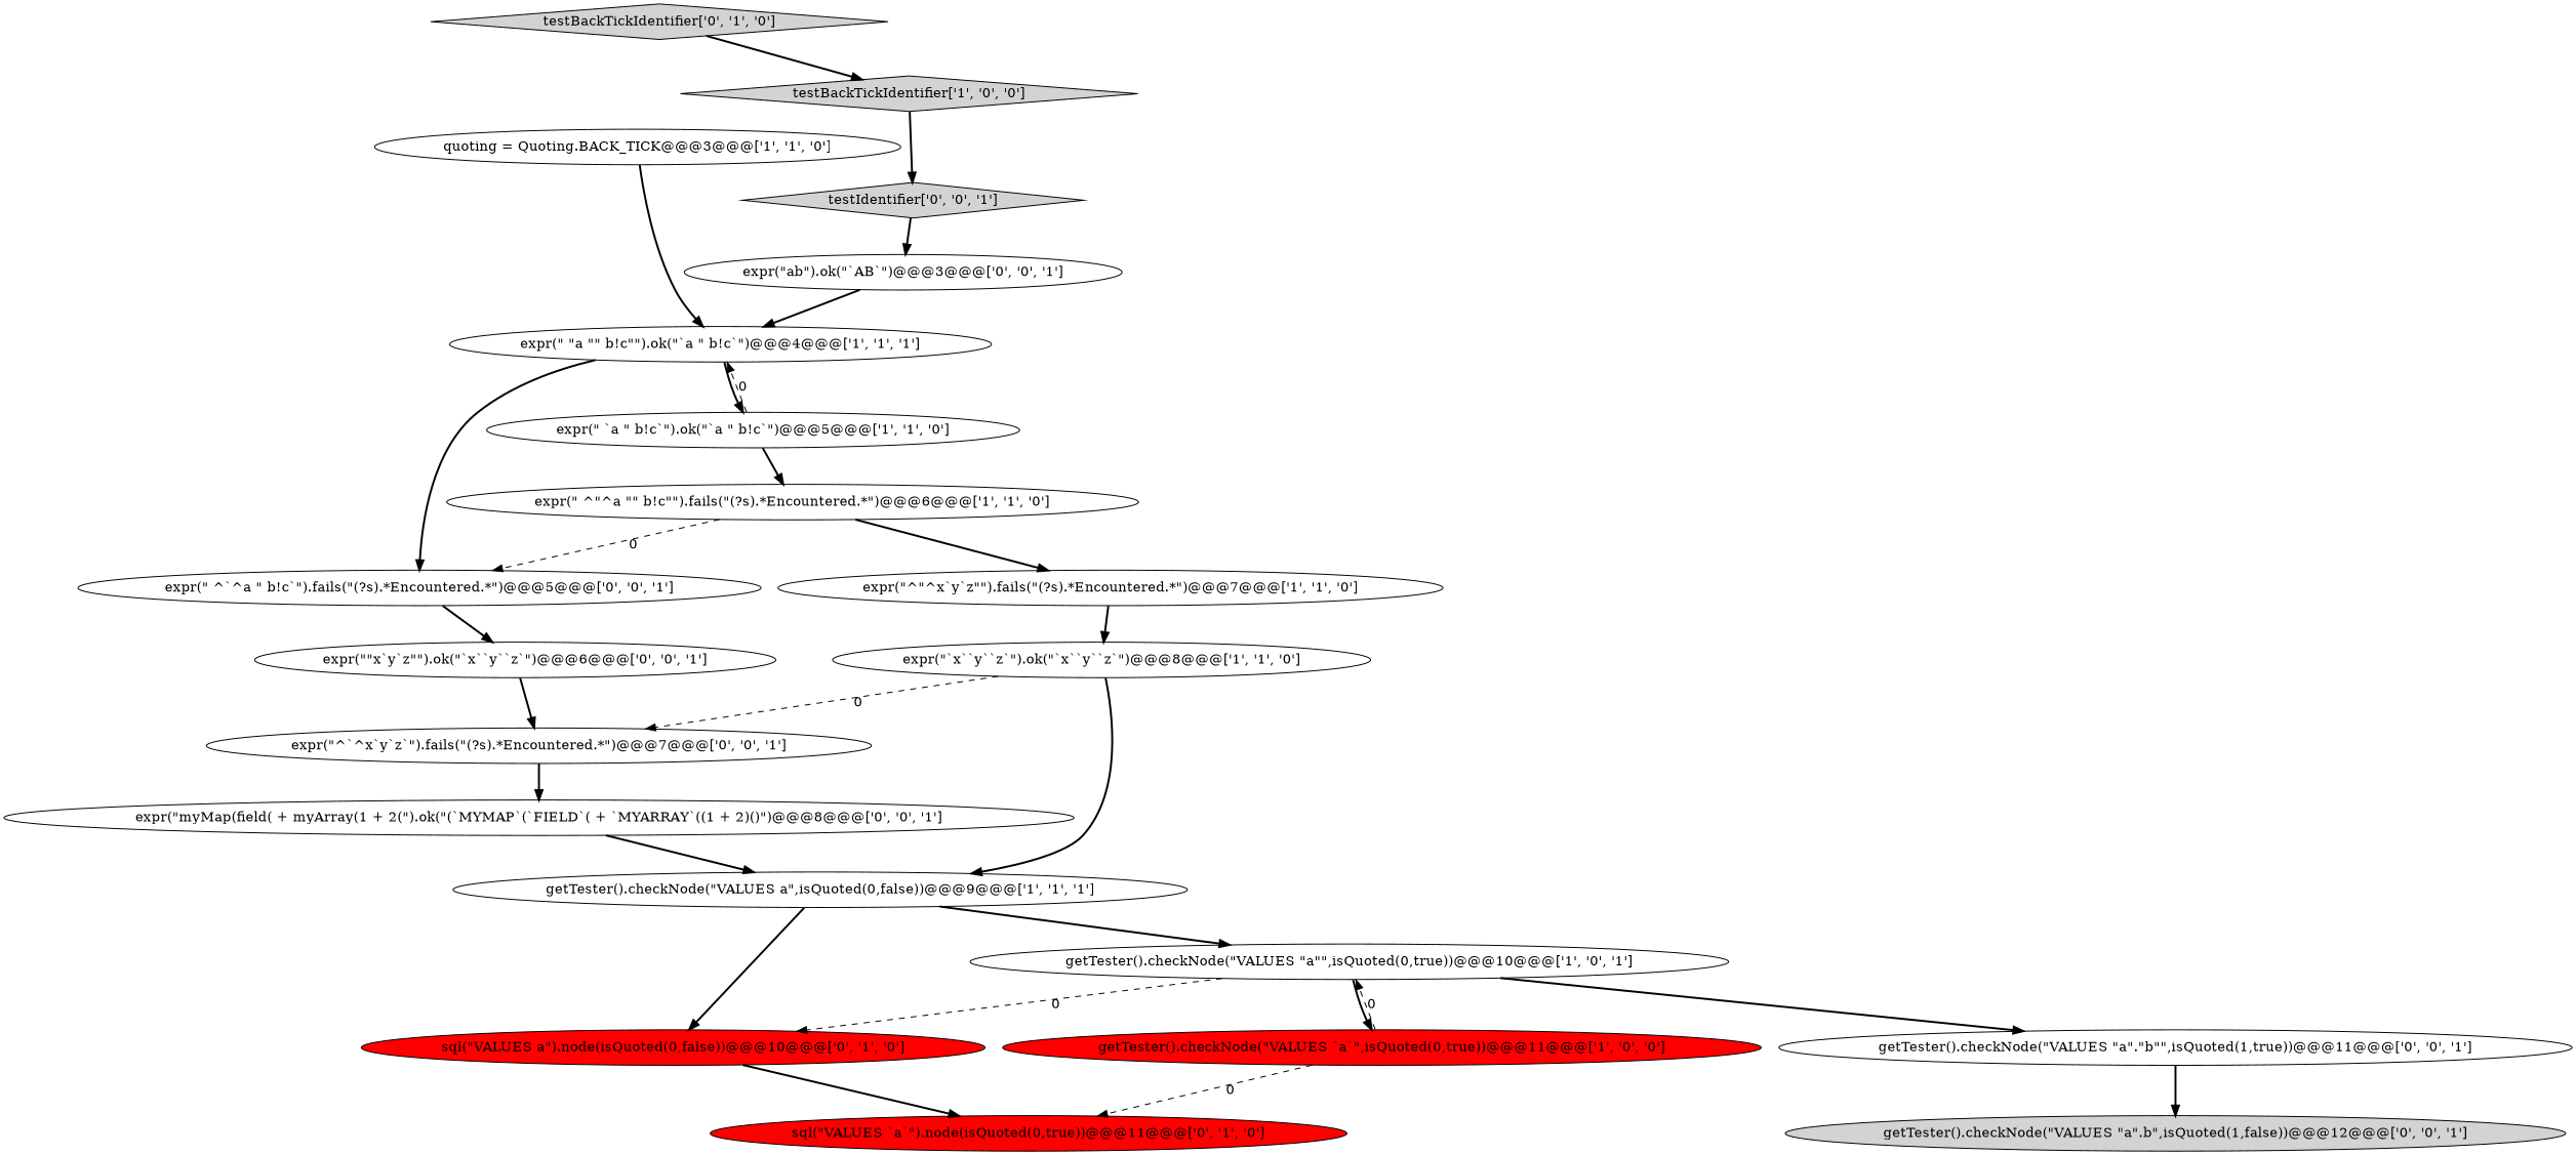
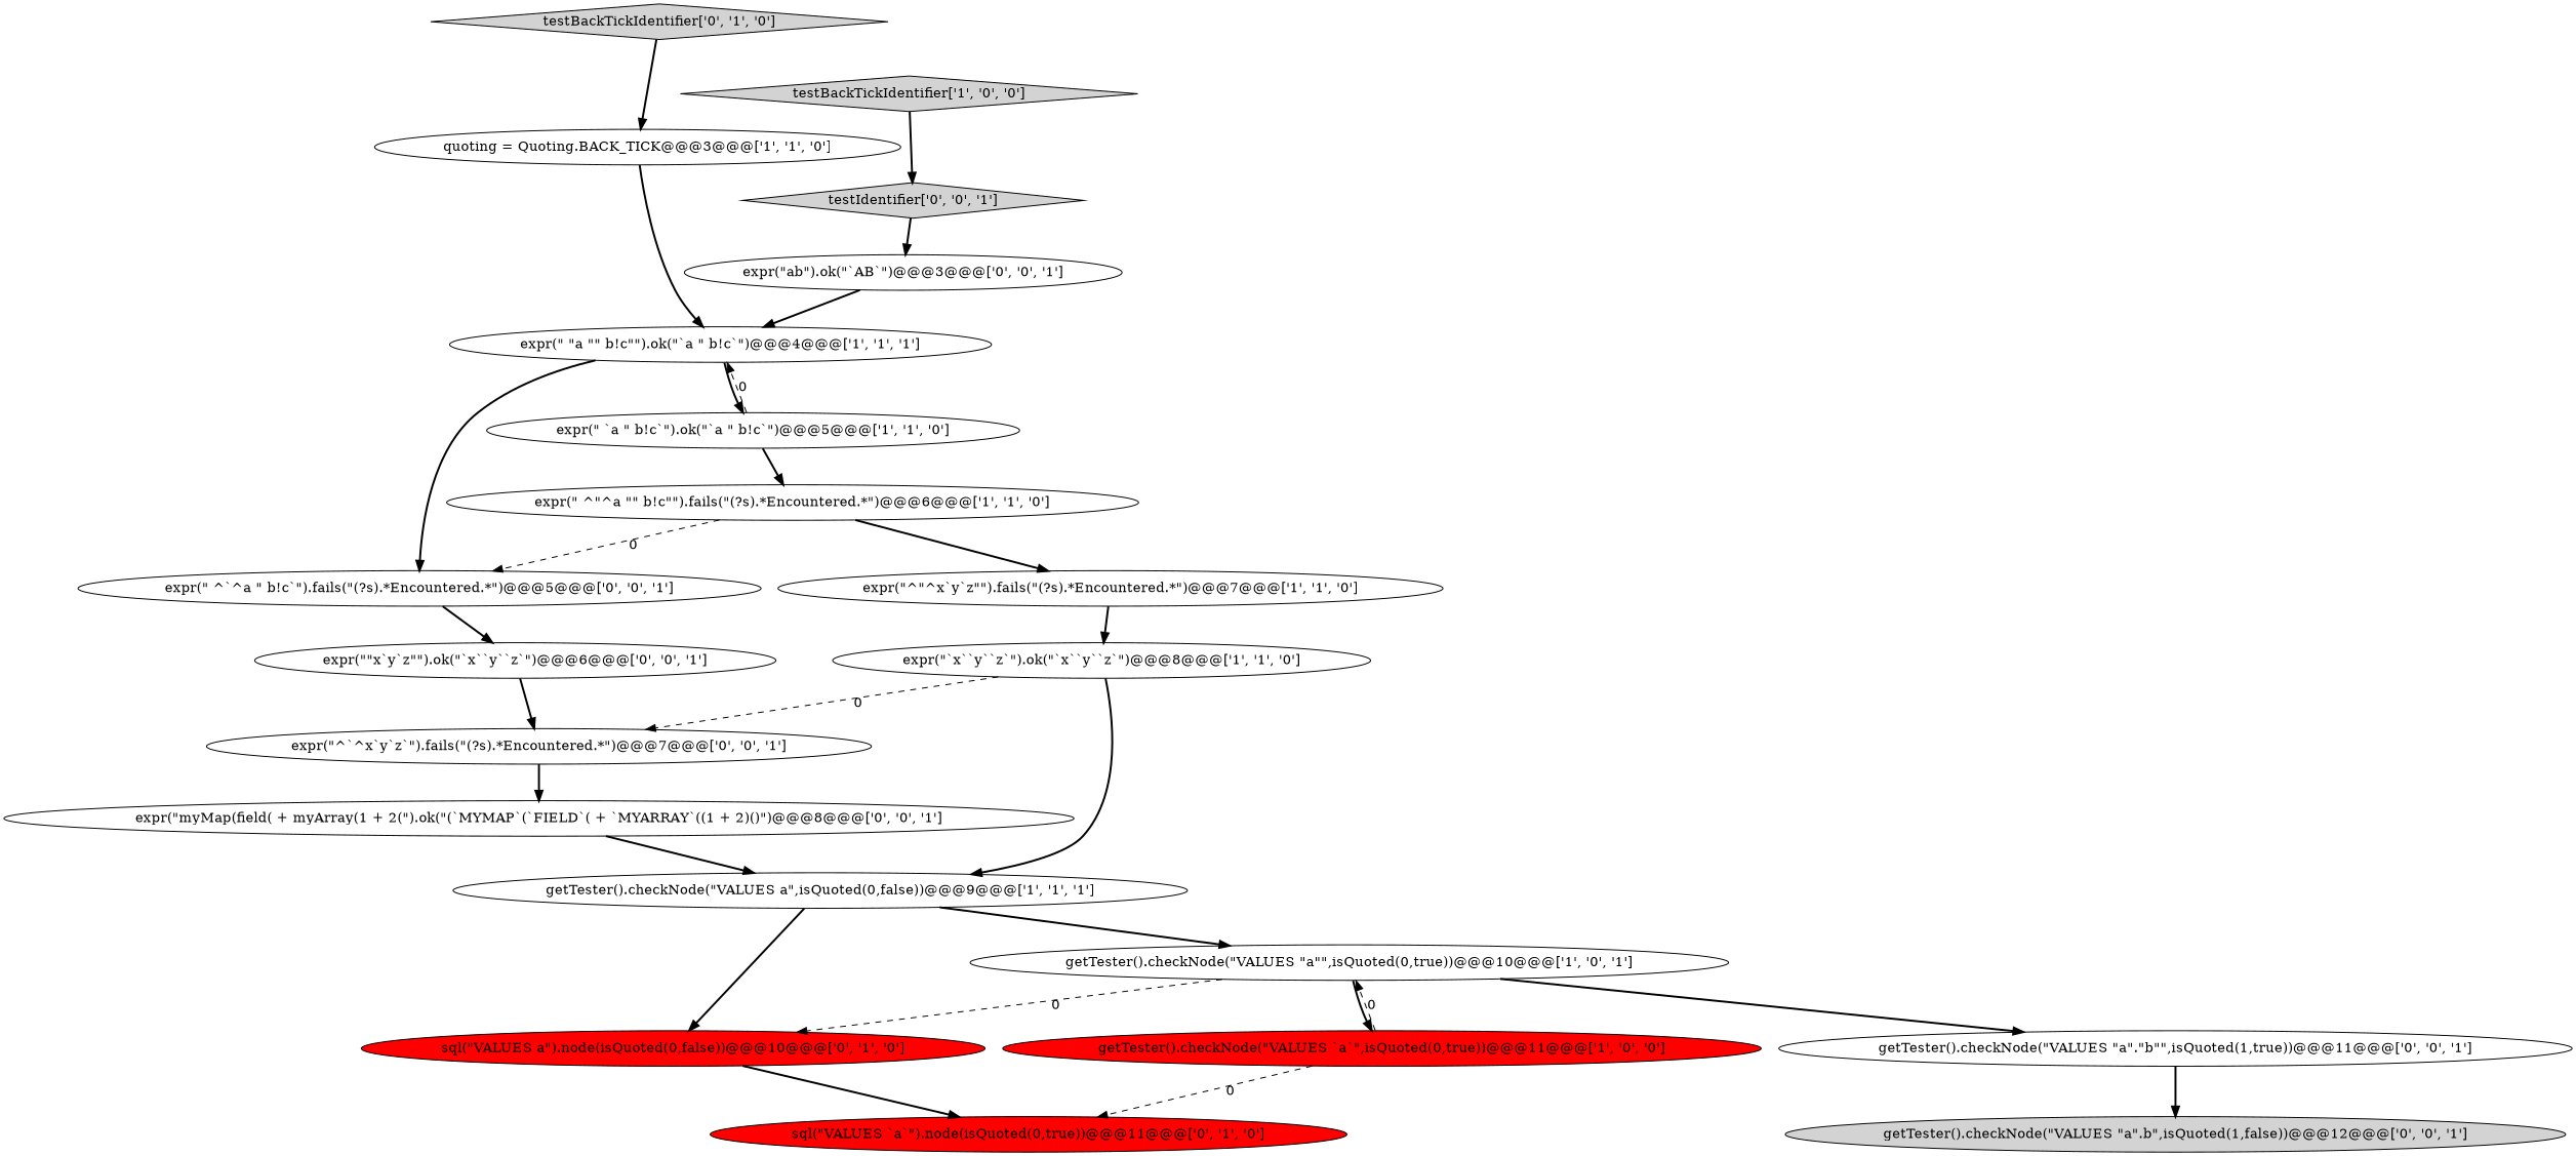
  digraph {
    node [fillcolor=white shape=ellipse style=filled]
    edge [style=bold]
    n1 [label="expr(\"^\"^x`y`z\"\").fails(\"(?s).*Encountered.*\")@@@7@@@['1', '1', '0']"]
    n2 [label="expr(\"`x``y``z`\").ok(\"`x``y``z`\")@@@8@@@['1', '1', '0']"]
    n3 [label="getTester().checkNode(\"VALUES a\",isQuoted(0,false))@@@9@@@['1', '1', '1']"]
    n4 [label="expr(\"^`^x`y`z`\").fails(\"(?s).*Encountered.*\")@@@7@@@['0', '0', '1']"]
    n5 [fillcolor=lightgray label="getTester().checkNode(\"VALUES \"a\".b\",isQuoted(1,false))@@@12@@@['0', '0', '1']"]
    n6 [label="expr(\" \"a \"\" b!c\"\").ok(\"`a \" b!c`\")@@@4@@@['1', '1', '1']"]
    n7 [label="expr(\" ^`^a \" b!c`\").fails(\"(?s).*Encountered.*\")@@@5@@@['0', '0', '1']"]
    n8 [label="expr(\" `a \" b!c`\").ok(\"`a \" b!c`\")@@@5@@@['1', '1', '0']"]
    n9 [label="expr(\"\"x`y`z\"\").ok(\"`x``y``z`\")@@@6@@@['0', '0', '1']"]
    n10 [label="expr(\" ^\"^a \"\" b!c\"\").fails(\"(?s).*Encountered.*\")@@@6@@@['1', '1', '0']"]
    n11 [fillcolor=red label="sql(\"VALUES a\").node(isQuoted(0,false))@@@10@@@['0', '1', '0']"]
    n12 [label="getTester().checkNode(\"VALUES \"a\"\",isQuoted(0,true))@@@10@@@['1', '0', '1']"]
    n13 [fillcolor=red label="sql(\"VALUES `a`\").node(isQuoted(0,true))@@@11@@@['0', '1', '0']"]
    n14 [fillcolor=red label="getTester().checkNode(\"VALUES `a`\",isQuoted(0,true))@@@11@@@['1', '0', '0']"]
    n15 [label="getTester().checkNode(\"VALUES \"a\".\"b\"\",isQuoted(1,true))@@@11@@@['0', '0', '1']"]
    n16 [label="expr(\"ab\").ok(\"`AB`\")@@@3@@@['0', '0', '1']"]
    n17 [label="quoting = Quoting.BACK_TICK@@@3@@@['1', '1', '0']"]
    n18 [label="expr(\"myMap(field( + myArray(1 + 2(\").ok(\"(`MYMAP`(`FIELD`( + `MYARRAY`((1 + 2)()\")@@@8@@@['0', '0', '1']"]
    n19 [fillcolor=lightgray label="testBackTickIdentifier['0', '1', '0']" shape=diamond]
    n20 [fillcolor=lightgray label="testIdentifier['0', '0', '1']" shape=diamond]
    n21 [fillcolor=lightgray label="testBackTickIdentifier['1', '0', '0']" shape=diamond]
    n1 -> n2
    n2 -> n3
    n2 -> n4 [label=0 style=dashed]
    n3 -> n11
    n3 -> n12
    n4 -> n18
    n6 -> n7
    n6 -> n8
    n7 -> n9
    n8 -> n6 [label=0 style=dashed]
    n8 -> n10
    n9 -> n4
    n10 -> n1
    n10 -> n7 [label=0 style=dashed]
    n11 -> n13
    n12 -> n11 [label=0 style=dashed]
    n12 -> n14
    n12 -> n15
    n14 -> n12 [label=0 style=dashed]
    n14 -> n13 [label=0 style=dashed]
    n15 -> n5
    n16 -> n6
    n17 -> n6
    n18 -> n3
-   n19 -> n21
+   n19 -> n17
    n20 -> n16
    n21 -> n20
  }
